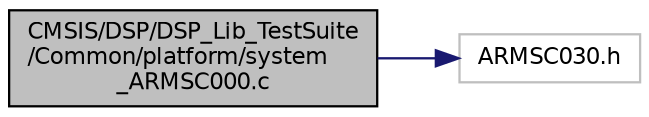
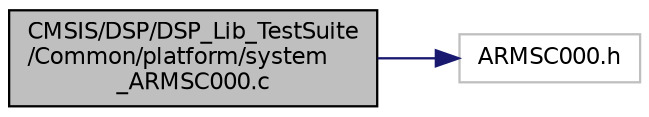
  digraph {
    rankdir=LR
    node [fontname=Helvetica fontsize=10 shape=record style=filled]
    n1 [color=black fillcolor=grey75 fontcolor=black height=0.2 label="CMSIS/DSP/DSP_Lib_TestSuite\l/Common/platform/system\l_ARMSC000.c" width=0.4]
-   n2 [color=grey75 fillcolor=white height=0.2 label="ARMSC030.h" width=0.4]
+   n2 [color=grey75 fillcolor=white height=0.2 label="ARMSC000.h" width=0.4]
    n1 -> n2 [color=midnightblue fontname=Helvetica fontsize=10 labelfontname=Helvetica labelfontsize=10 style=solid]
  }
